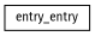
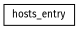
  digraph {
    rankdir=LR
    fontname="Fira Sans"
-   n1 [color=black fillcolor=white fontname="Fira Sans" fontsize=10 height=0.2 label=entry_entry shape=record style=filled width=0.4]
+   n1 [color=black fillcolor=white fontname="Fira Sans" fontsize=10 height=0.2 label=hosts_entry shape=record style=filled width=0.4]
  }
